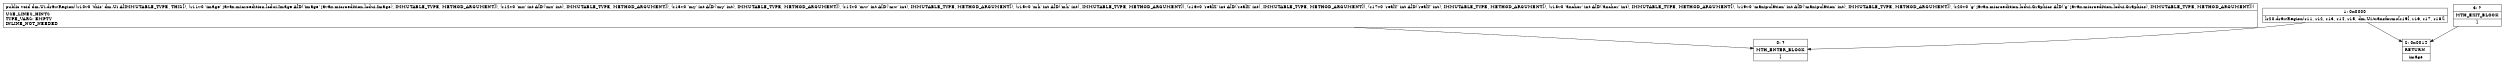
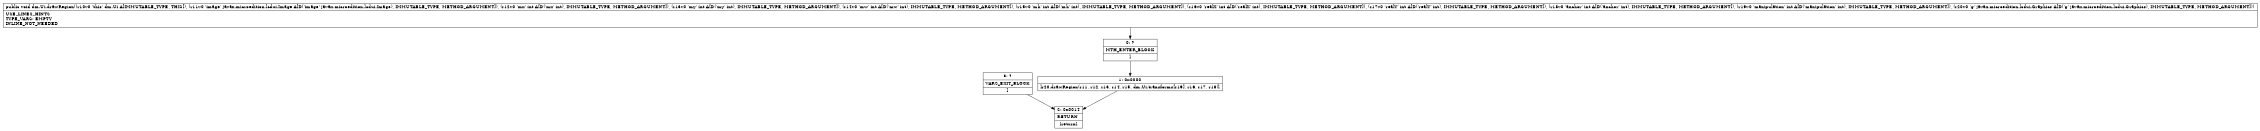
  digraph {
    node [shape=record]
    n1 [label="{0\:\ ?|MTH_ENTER_BLOCK\l|l}"]
    n2 [label="{1\:\ 0x0000|lr20.drawRegion(r11, r12, r13, r14, r15, dm.Ui.transforms[r19], r16, r17, r18)l}"]
-   n3 [label="{2\:\ 0x0014|RETURN\l|image}"]
-   n4 [label="{3\:\ ?|MTH_EXIT_BLOCK\l|l}"]
+   n3 [label="{2\:\ 0x0014|RETURN\l|lreturnl}"]
+   n4 [label="{3\:\ ?|VARS_EXIT_BLOCK\l|l}"]
    n5 [label="{public void dm.Ui.drawRegion((r10v0 'this' dm.Ui A[IMMUTABLE_TYPE, THIS]), (r11v0 'image' javax.microedition.lcdui.Image A[D('image' javax.microedition.lcdui.Image), IMMUTABLE_TYPE, METHOD_ARGUMENT]), (r12v0 'mx' int A[D('mx' int), IMMUTABLE_TYPE, METHOD_ARGUMENT]), (r13v0 'my' int A[D('my' int), IMMUTABLE_TYPE, METHOD_ARGUMENT]), (r14v0 'mw' int A[D('mw' int), IMMUTABLE_TYPE, METHOD_ARGUMENT]), (r15v0 'mh' int A[D('mh' int), IMMUTABLE_TYPE, METHOD_ARGUMENT]), (r16v0 'realX' int A[D('realX' int), IMMUTABLE_TYPE, METHOD_ARGUMENT]), (r17v0 'realY' int A[D('realY' int), IMMUTABLE_TYPE, METHOD_ARGUMENT]), (r18v0 'anchor' int A[D('anchor' int), IMMUTABLE_TYPE, METHOD_ARGUMENT]), (r19v0 'manipulation' int A[D('manipulation' int), IMMUTABLE_TYPE, METHOD_ARGUMENT]), (r20v0 'g' javax.microedition.lcdui.Graphics A[D('g' javax.microedition.lcdui.Graphics), IMMUTABLE_TYPE, METHOD_ARGUMENT]))  | USE_LINES_HINTS\lTYPE_VARS: EMPTY\lINLINE_NOT_NEEDED\l}"]
-   n2 -> n1
+   n1 -> n2
    n2 -> n3
    n4 -> n3
    n5 -> n1
  }
